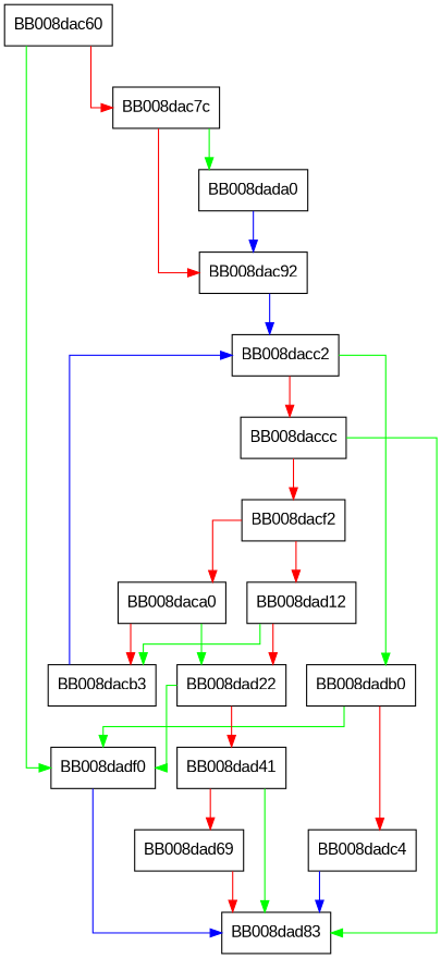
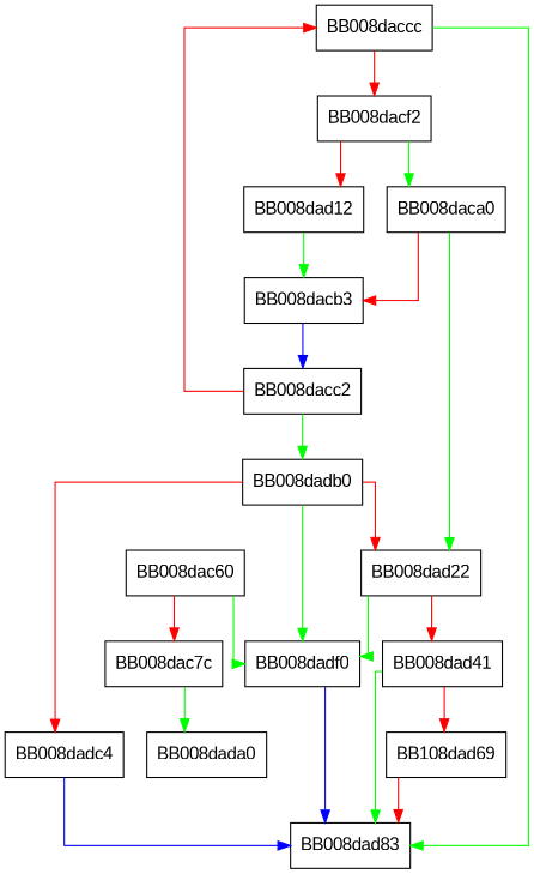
  digraph {
    fontname="Liberation Sans"
    splines=ortho
    node [fontname="Liberation Sans" shape=box]
    edge [color=red fontname="Liberation Sans"]
    BB008dac60
    BB008dadf0
    BB008dac7c
    BB008dad83
    BB008dada0
-   BB008dac92
    BB008dacc2
    BB008dadb0
    BB008daccc
    BB008dadc4
    BB008dacf2
    BB008daca0
    BB008dad22
    n14 [label=BB008dacb3]
    BB008dad41
-   BB008dad69
+   BB008dad69 [label=BB108dad69]
    BB008dad12
    BB008dac60 -> BB008dadf0 [color=green]
    BB008dac60 -> BB008dac7c
    BB008dadf0 -> BB008dad83 [color=blue]
    BB008dac7c -> BB008dada0 [color=green]
-   BB008dac7c -> BB008dac92
-   BB008dada0 -> BB008dac92 [color=blue]
-   BB008dac92 -> BB008dacc2 [color=blue]
    BB008dacc2 -> BB008dadb0 [color=green]
    BB008dacc2 -> BB008daccc
    BB008dadb0 -> BB008dadf0 [color=green]
    BB008dadb0 -> BB008dadc4
    BB008daccc -> BB008dad83 [color=green]
    BB008daccc -> BB008dacf2
    BB008dadc4 -> BB008dad83 [color=blue]
-   BB008dacf2 -> BB008daca0
+   BB008dacf2 -> BB008daca0 [color=green]
    BB008dacf2 -> BB008dad12
    BB008daca0 -> BB008dad22 [color=green]
    BB008daca0 -> n14
    BB008dad22 -> BB008dadf0 [color=green]
    BB008dad22 -> BB008dad41
    n14 -> BB008dacc2 [color=blue]
    BB008dad41 -> BB008dad83 [color=green]
    BB008dad41 -> BB008dad69
    BB008dad69 -> BB008dad83
-   BB008dad12 -> BB008dad22
+   BB008dadb0 -> BB008dad22
    BB008dad12 -> n14 [color=green]
  }
